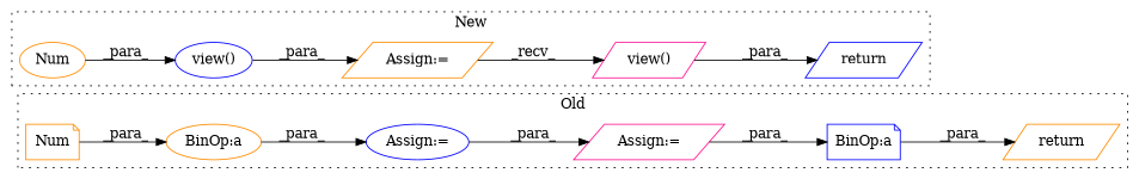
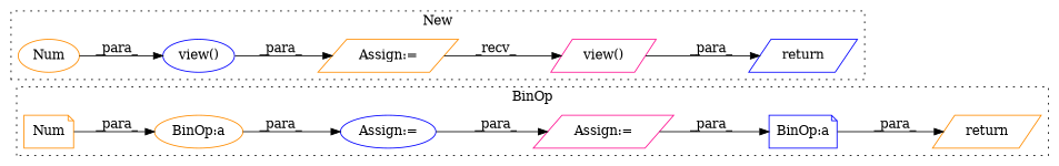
  digraph {
    rankdir=LR
    node [a=68 l=3 shape=parallelogram color=darkorange]
    n1 [a=93 l=7 label=return s=909]
    n2 [label="Assign:=" s=699 shape=ellipse color=blue]
    n3 [label="Assign:=" s=746 color=deeppink]
    n4 [a=82 l=4 label="BinOp:a" s=682 shape=ellipse]
    n5 [a=76 l=1 label=Num s=686 shape=note]
    n6 [a=82 label="BinOp:a" s=829 shape=note color=blue]
    n7 [a=75 l="11,1" label="view()" s="681,694" shape=ellipse color=blue]
    n8 [a=93 l=7 label=return s=853 color=blue]
    n9 [a=76 l=2 label=Num s=692 shape=ellipse]
    n10 [label="Assign:=" s=668]
    n11 [a=75 l="13,1" label="view()" s="814,843" color=deeppink]
    subgraph cluster_1 {
-     label=Old
+     label=BinOp
      style=dotted
      n1
      n2
      n3
      n4
      n5
      n6
    }
    subgraph cluster_2 {
      label=New
      style=dotted
      n7
      n8
      n9
      n10
      n11
    }
    n2 -> n3 [label=_para_]
    n3 -> n6 [label=_para_]
    n4 -> n2 [label=_para_]
    n5 -> n4 [label=_para_]
    n6 -> n1 [label=_para_]
    n7 -> n10 [label=_para_]
    n9 -> n7 [label=_para_]
    n10 -> n11 [label=_recv_]
    n11 -> n8 [label=_para_]
  }
